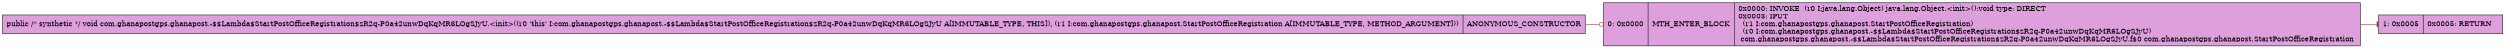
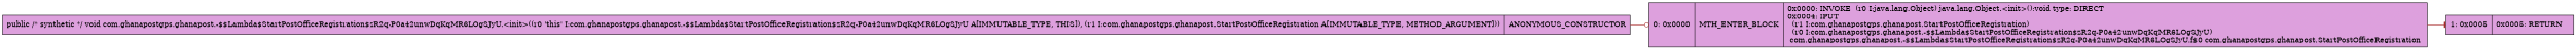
  digraph {
    rankdir=LR
    node [shape=record style=filled fillcolor=plum]
    edge [color=brown]
-   n1 [label="{0\:\ 0x0000|MTH_ENTER_BLOCK\l|0x0000: INVOKE  (r0 I:java.lang.Object) java.lang.Object.\<init\>():void type: DIRECT \l0x0003: IPUT  \l  (r1 I:com.ghanapostgps.ghanapost.StartPostOfficeRegistration)\l  (r0 I:com.ghanapostgps.ghanapost.\-$$Lambda$StartPostOfficeRegistration$zR2q\-P0a42unwDqKqMR6LOgSJyU)\l com.ghanapostgps.ghanapost.\-$$Lambda$StartPostOfficeRegistration$zR2q\-P0a42unwDqKqMR6LOgSJyU.f$0 com.ghanapostgps.ghanapost.StartPostOfficeRegistration \l}"]
+   n1 [label="{0\:\ 0x0000|MTH_ENTER_BLOCK\l|0x0000: INVOKE  (r0 I:java.lang.Object) java.lang.Object.\<init\>():void type: DIRECT \l0x0004: IPUT  \l  (r1 I:com.ghanapostgps.ghanapost.StartPostOfficeRegistration)\l  (r0 I:com.ghanapostgps.ghanapost.\-$$Lambda$StartPostOfficeRegistration$zR2q\-P0a42unwDqKqMR6LOgSJyU)\l com.ghanapostgps.ghanapost.\-$$Lambda$StartPostOfficeRegistration$zR2q\-P0a42unwDqKqMR6LOgSJyU.f$0 com.ghanapostgps.ghanapost.StartPostOfficeRegistration \l}"]
    n2 [label="{1\:\ 0x0005|0x0005: RETURN   \l}"]
    n3 [label="{public \/* synthetic *\/ void com.ghanapostgps.ghanapost.\-$$Lambda$StartPostOfficeRegistration$zR2q\-P0a42unwDqKqMR6LOgSJyU.\<init\>((r0 'this' I:com.ghanapostgps.ghanapost.\-$$Lambda$StartPostOfficeRegistration$zR2q\-P0a42unwDqKqMR6LOgSJyU A[IMMUTABLE_TYPE, THIS]), (r1 I:com.ghanapostgps.ghanapost.StartPostOfficeRegistration A[IMMUTABLE_TYPE, METHOD_ARGUMENT]))  | ANONYMOUS_CONSTRUCTOR\l}"]
    n1 -> n2 [arrowhead=tee]
    n3 -> n1 [arrowhead=odot]
  }
